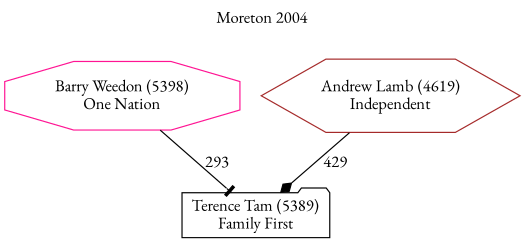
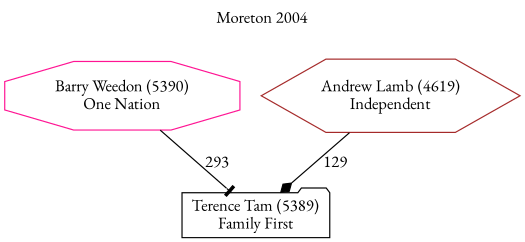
  digraph {
    fontname="EB Garamond"
    label="Moreton 2004"
    labelloc=t
    mclimit=2
    node [fontname="EB Garamond"]
    edge [fontname="EB Garamond"]
    n1 [color=black label="Terence Tam (5389)\nFamily First" shape=folder]
-   n2 [color=deeppink label="Barry Weedon (5398)\nOne Nation" shape=octagon]
+   n2 [color=deeppink label="Barry Weedon (5390)\nOne Nation" shape=octagon]
    n3 [color=brown label="Andrew Lamb (4619)\nIndependent" shape=hexagon]
    n2 -> n1 [arrowhead=tee label=293]
-   n3 -> n1 [arrowhead=diamond label=429]
+   n3 -> n1 [arrowhead=diamond label=129]
  }
